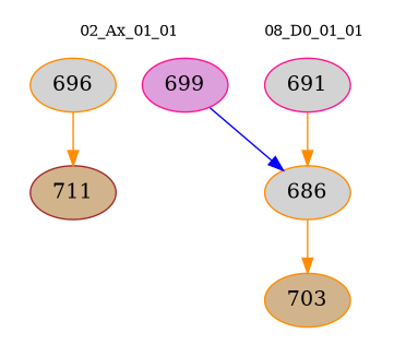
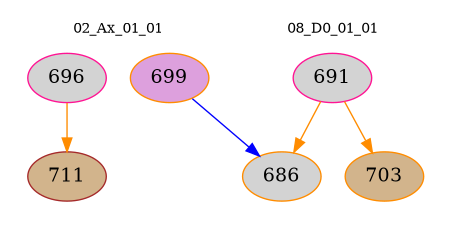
  digraph {
    node [color=darkorange fillcolor=lightgrey style=filled]
    edge [color=darkorange]
-   n1 [color=deeppink fillcolor=plum label=699]
-   n2 [label=696]
+   n1 [fillcolor=plum label=699]
+   n2 [color=deeppink label=696]
    n3 [color=brown fillcolor=tan label=711]
    n4 [color=deeppink label=691]
    n5 [label=686]
    n6 [fillcolor=tan label=703]
    subgraph cluster_1 {
      color=white
      fontsize=10
      label="02_Ax_01_01"
      n1
      n2
      n3
    }
    subgraph cluster_2 {
      color=white
      fontsize=10
      label="08_D0_01_01"
      n4
      n5
      n6
    }
    n1 -> n5 [color=blue]
    n2 -> n3
    n4 -> n5
-   n5 -> n6
+   n4 -> n6
  }
